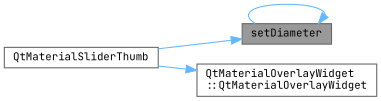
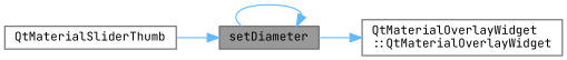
  digraph {
    fontname="JetBrains Mono"
    rankdir=LR
    node [color=grey40 fillcolor=white fontname="JetBrains Mono" fontsize=10 shape=box style=filled]
    edge [color=steelblue1 fontname="JetBrains Mono" fontsize=10 labelfontname=Helvetica labelfontsize=10 style=solid]
    n1 [color=gray40 fillcolor=grey60 fontcolor=black height=0.2 label=setDiameter width=0.4]
    n2 [height=0.2 label=QtMaterialSliderThumb width=0.4]
    n3 [height=0.2 label="QtMaterialOverlayWidget\l::QtMaterialOverlayWidget" width=0.4]
    n1 -> n1
    n2 -> n1
-   n2 -> n3
+   n1 -> n3
  }
